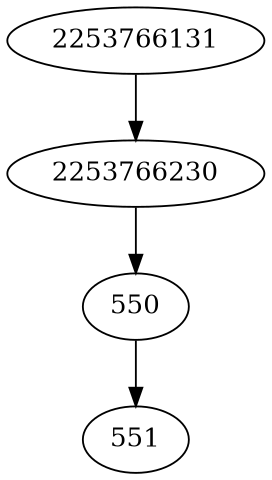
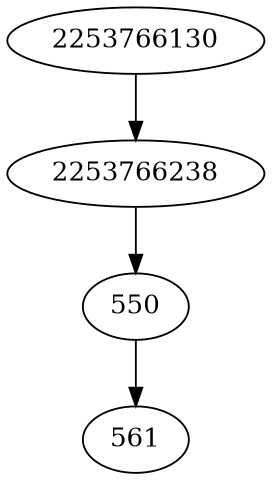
  strict digraph {
-   2253766230
+   2253766230 [label=2253766238]
    550
-   551
-   2253766131
+   551 [label=561]
+   2253766131 [label=2253766130]
    2253766230 -> 550
    550 -> 551
    2253766131 -> 2253766230
  }
